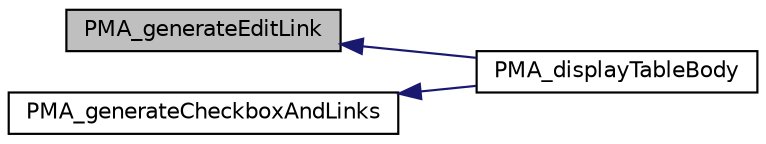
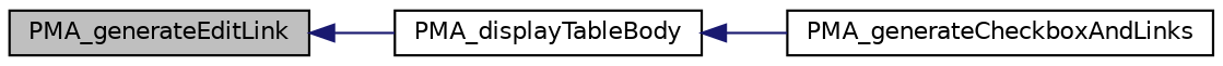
  digraph {
    rankdir=LR
    node [color=black fillcolor=white fontname=Helvetica fontsize=10 shape=record style=filled]
    edge [color=midnightblue dir=back fontname=Helvetica fontsize=10 labelfontname=Helvetica labelfontsize=10 style=solid]
    n1 [fillcolor=grey75 fontcolor=black height=0.2 label=PMA_generateEditLink width=0.4]
    n2 [height=0.2 label=PMA_displayTableBody width=0.4]
    n3 [height=0.2 label=PMA_generateCheckboxAndLinks width=0.4]
    n1 -> n2
-   n3 -> n2
+   n2 -> n3
  }
